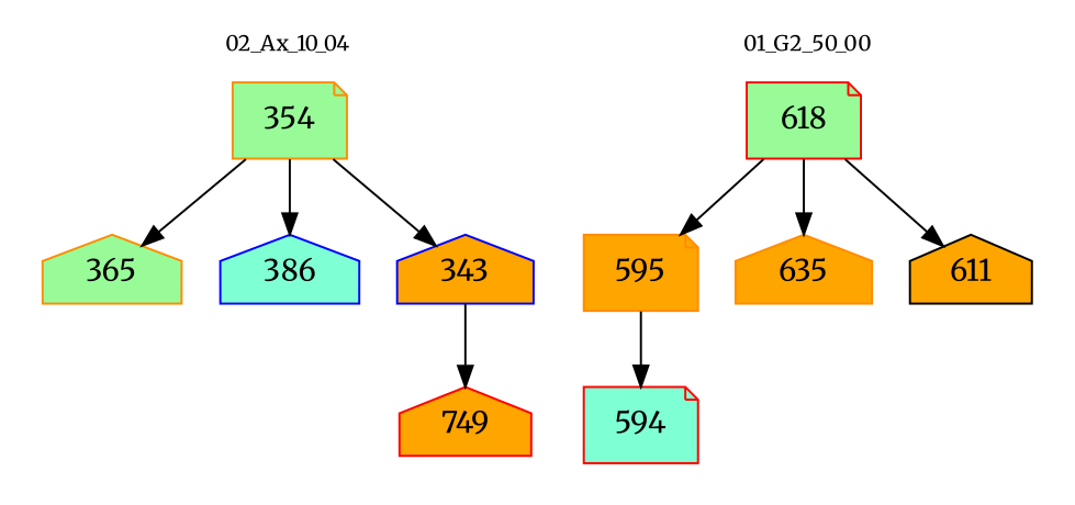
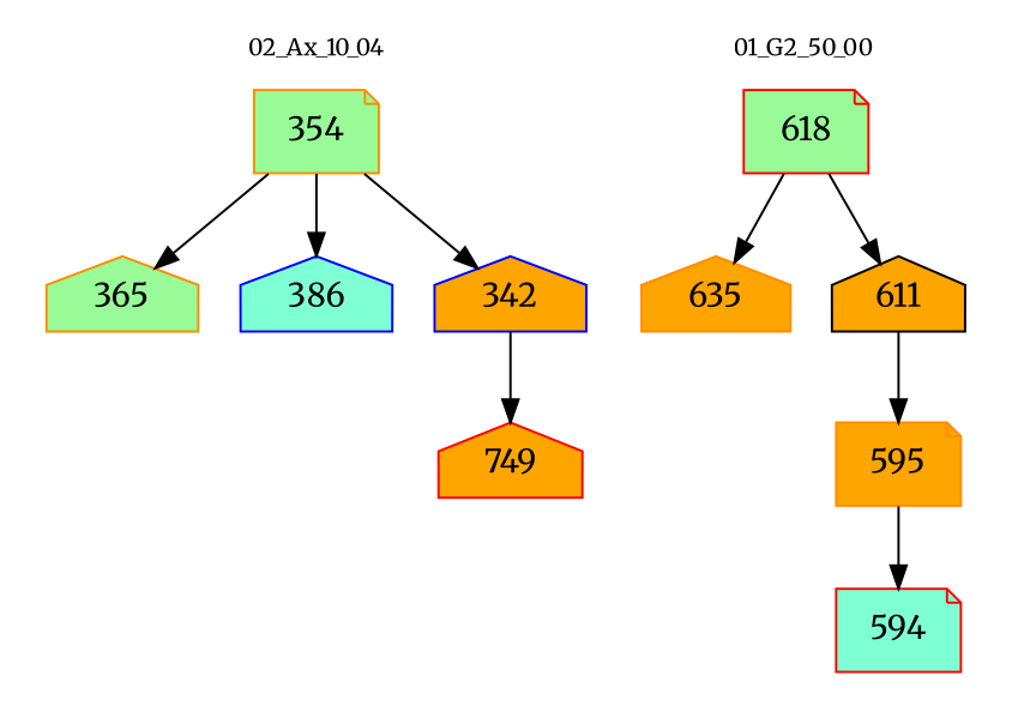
  digraph {
    fontname=Merriweather
    node [color=darkorange fillcolor=orange fontname=Merriweather shape=house style=filled]
    edge [color=black fontname=Merriweather]
    n1 [fillcolor=palegreen label=354 shape=note]
    n2 [fillcolor=palegreen label=365]
    n3 [color=blue fillcolor=aquamarine label=386]
-   n4 [color=blue label=343]
+   n4 [color=blue label=342]
    n5 [color=red label=749]
    n6 [color=red fillcolor=palegreen label=618 shape=note]
    n7 [label=595 shape=note]
    n8 [label=635]
    n9 [color=black label=611]
    n10 [color=red fillcolor=aquamarine label=594 shape=note]
    subgraph cluster_1 {
      color=white
      fontsize=10
      label="02_Ax_10_04"
      n1
      n2
      n3
      n4
      n5
    }
    subgraph cluster_2 {
      color=white
      fontsize=10
      label="01_G2_50_00"
      n6
      n7
      n8
      n9
      n10
    }
    n1 -> n2
    n1 -> n3
    n1 -> n4
    n4 -> n5
-   n6 -> n7
+   n9 -> n7
    n6 -> n8
    n6 -> n9
    n7 -> n10
  }
